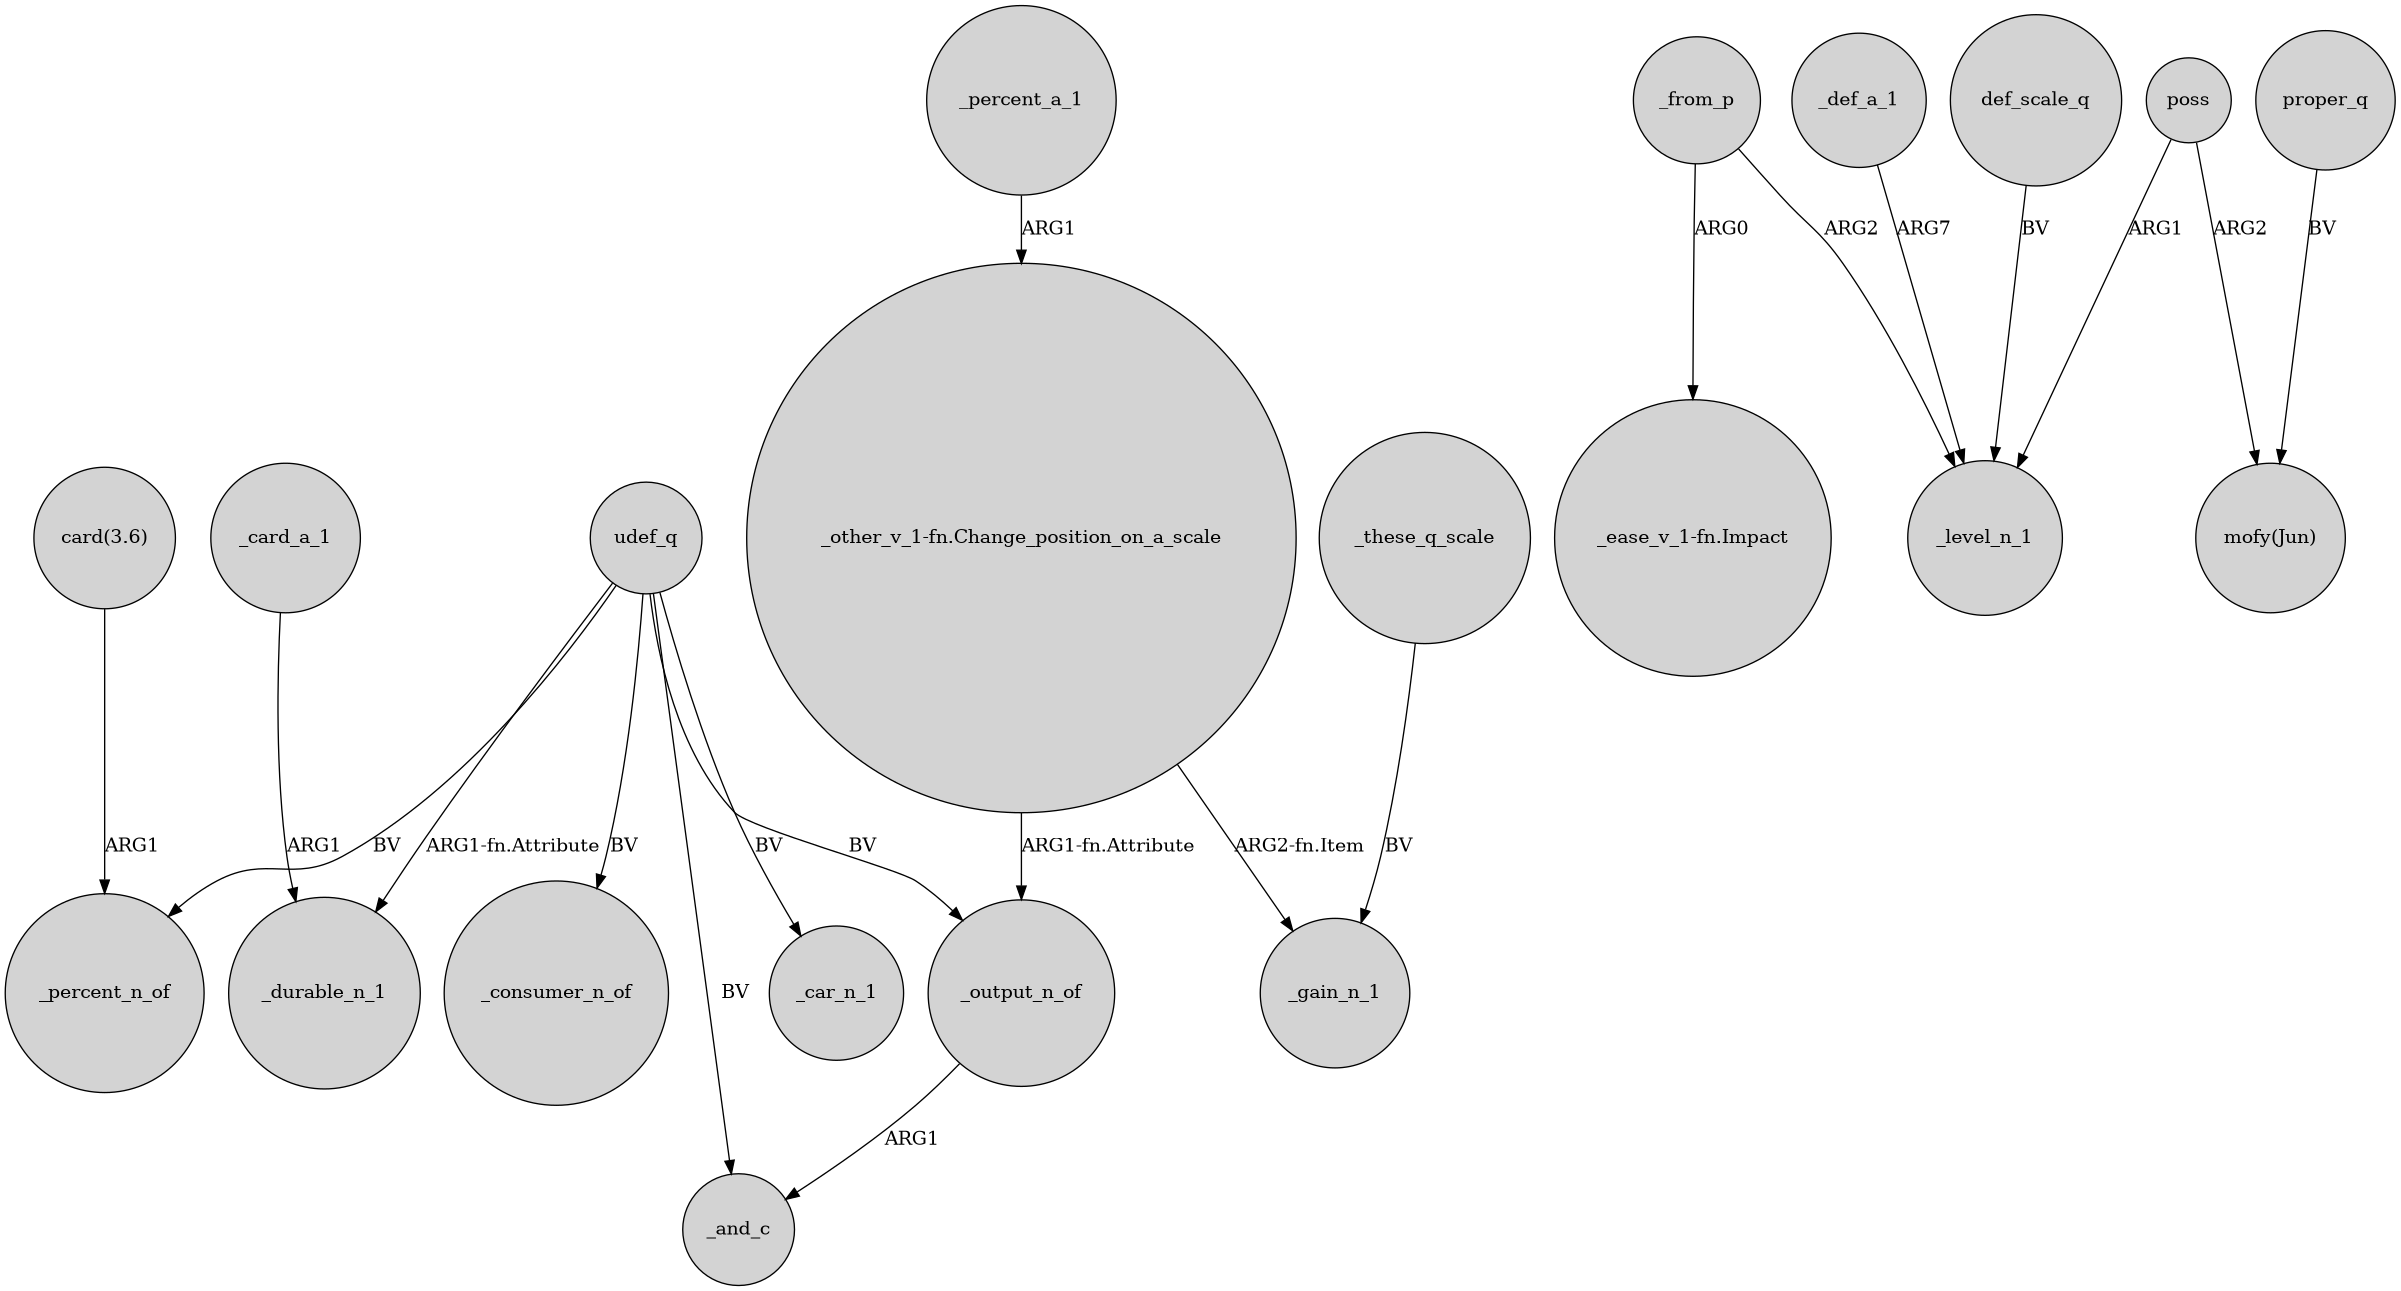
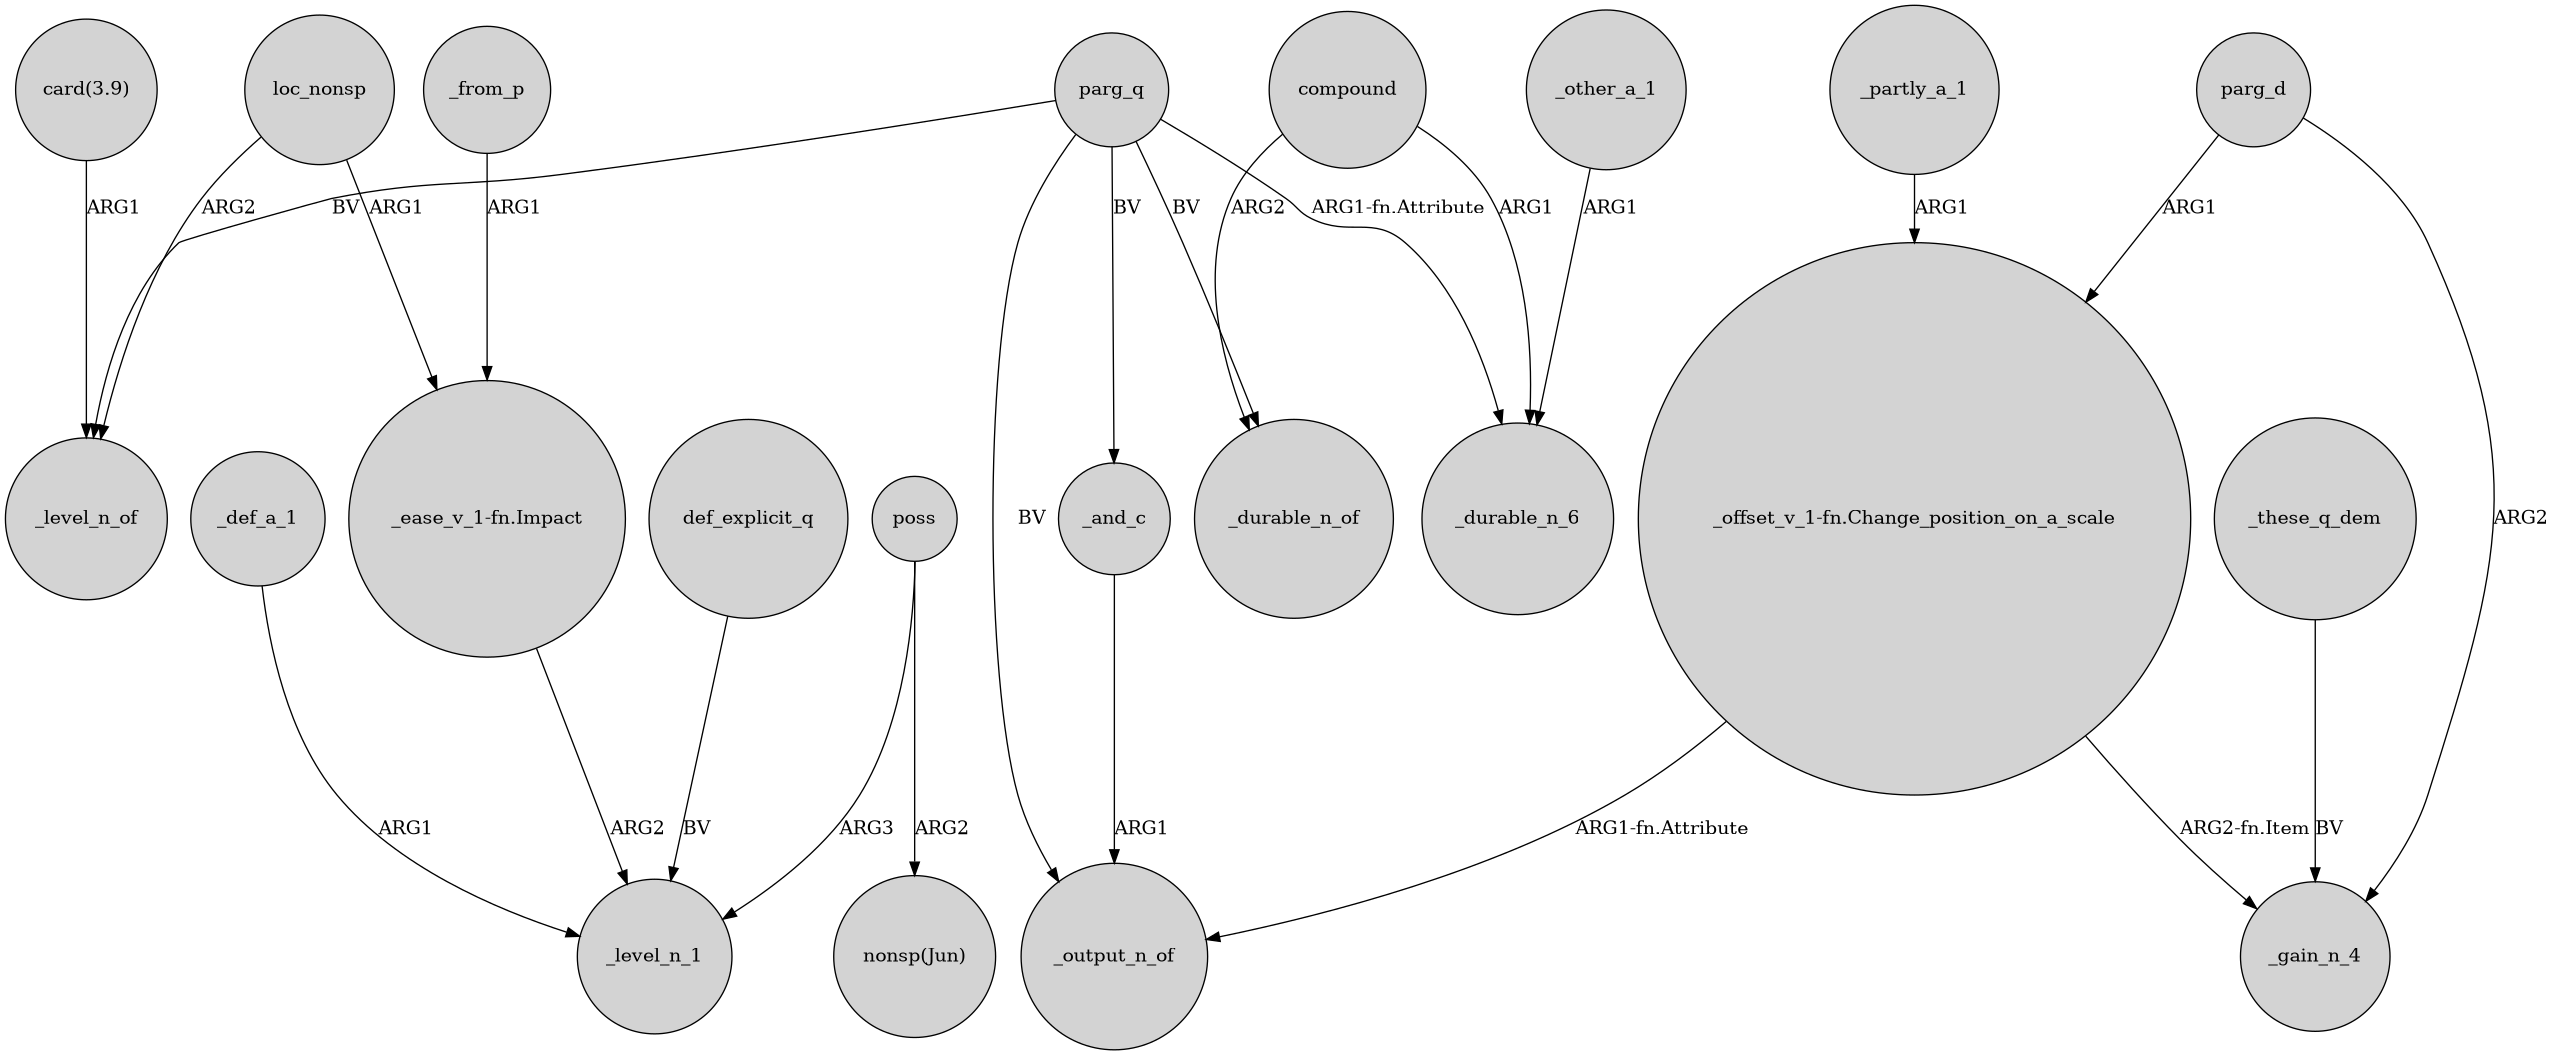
  digraph {
    node [shape=circle style=filled]
-   "card(3.9)" [label="card(3.6)"]
-   _percent_n_of
+   "card(3.9)"
+   _percent_n_of [label=_level_n_of]
+   loc_nonsp
    "_ease_v_1-fn.Impact"
    _output_n_of
    _and_c
-   _these_q_dem [label=_these_q_scale]
-   _gain_n_1
-   "_offset_v_1-fn.Change_position_on_a_scale" [label="_other_v_1-fn.Change_position_on_a_scale"]
+   _these_q_dem
+   _gain_n_1 [label=_gain_n_4]
+   parg_d
+   "_offset_v_1-fn.Change_position_on_a_scale"
    _from_p
    _level_n_1
    n13 [label=_def_a_1]
    poss
-   "mofy(Jun)"
-   proper_q
-   udef_q
-   _durable_n_1
-   _car_n_1
-   _consumer_n_of
-   _other_a_1 [label=_card_a_1]
-   _partly_a_1 [label=_percent_a_1]
-   def_explicit_q [label=def_scale_q]
+   "mofy(Jun)" [label="nonsp(Jun)"]
+   udef_q [label=parg_q]
+   _durable_n_1 [label=_durable_n_6]
+   _consumer_n_of [label=_durable_n_of]
+   compound
+   _other_a_1
+   _partly_a_1
+   def_explicit_q
    "card(3.9)" -> _percent_n_of [label=ARG1]
-   _output_n_of -> _and_c [label=ARG1]
+   loc_nonsp -> _percent_n_of [label=ARG2]
+   loc_nonsp -> "_ease_v_1-fn.Impact" [label=ARG1]
+   _and_c -> _output_n_of [label=ARG1]
    _these_q_dem -> _gain_n_1 [label=BV]
+   parg_d -> _gain_n_1 [label=ARG2]
+   parg_d -> "_offset_v_1-fn.Change_position_on_a_scale" [label=ARG1]
    "_offset_v_1-fn.Change_position_on_a_scale" -> _output_n_of [label="ARG1-fn.Attribute"]
    "_offset_v_1-fn.Change_position_on_a_scale" -> _gain_n_1 [label="ARG2-fn.Item"]
-   _from_p -> "_ease_v_1-fn.Impact" [label=ARG0]
-   _from_p -> _level_n_1 [label=ARG2]
-   n13 -> _level_n_1 [label=ARG7]
-   poss -> _level_n_1 [label=ARG1]
+   _from_p -> "_ease_v_1-fn.Impact" [label=ARG1]
+   "_ease_v_1-fn.Impact" -> _level_n_1 [label=ARG2]
+   n13 -> _level_n_1 [label=ARG1]
+   poss -> _level_n_1 [label=ARG3]
    poss -> "mofy(Jun)" [label=ARG2]
-   proper_q -> "mofy(Jun)" [label=BV]
    udef_q -> _percent_n_of [label=BV]
    udef_q -> _output_n_of [label=BV]
    udef_q -> _and_c [label=BV]
    udef_q -> _durable_n_1 [label="ARG1-fn.Attribute"]
-   udef_q -> _car_n_1 [label=BV]
    udef_q -> _consumer_n_of [label=BV]
+   compound -> _durable_n_1 [label=ARG1]
+   compound -> _consumer_n_of [label=ARG2]
    _other_a_1 -> _durable_n_1 [label=ARG1]
    _partly_a_1 -> "_offset_v_1-fn.Change_position_on_a_scale" [label=ARG1]
    def_explicit_q -> _level_n_1 [label=BV]
  }
